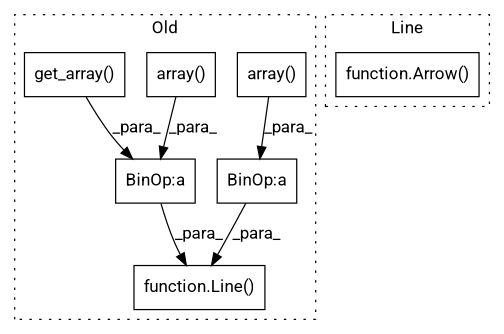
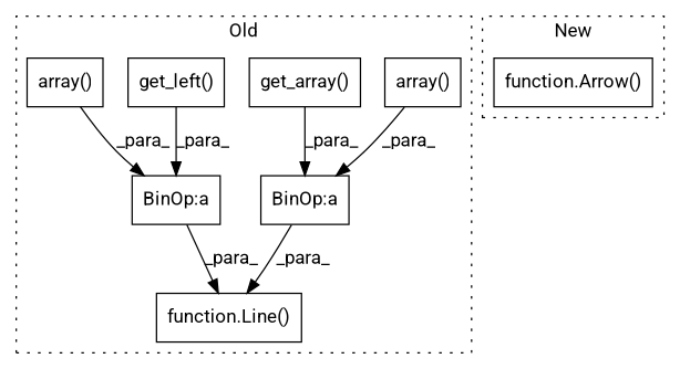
  digraph {
    fontname=Roboto
    node [a=75 fontname=Roboto l="9,1" shape=box]
    edge [fontname=Roboto]
    n1 [label="array()" s="2316,2348"]
    n2 [a=82 l=3 label="BinOp:a" s=2313]
    n3 [l="22,15" label="function.Line()" s="2267,2432"]
    n4 [a=82 l=3 label="BinOp:a" s=2391]
    n5 [label="array()" s="2394,2431"]
    n6 [l=24 label="get_array()" s=2289]
+   n7 [l=24 label="get_left()" s=2367]
    n8 [l=316 label="function.Arrow()" s=2274]
    subgraph cluster_1 {
      label=Old
      style=dotted
      n1
      n2
      n3
      n4
      n5
      n6
+     n7
    }
    subgraph cluster_2 {
-     label=Line
+     label=New
      style=dotted
      n8
    }
    n1 -> n2 [label=_para_]
    n2 -> n3 [label=_para_]
    n4 -> n3 [label=_para_]
    n5 -> n4 [label=_para_]
    n6 -> n2 [label=_para_]
+   n7 -> n4 [label=_para_]
  }
